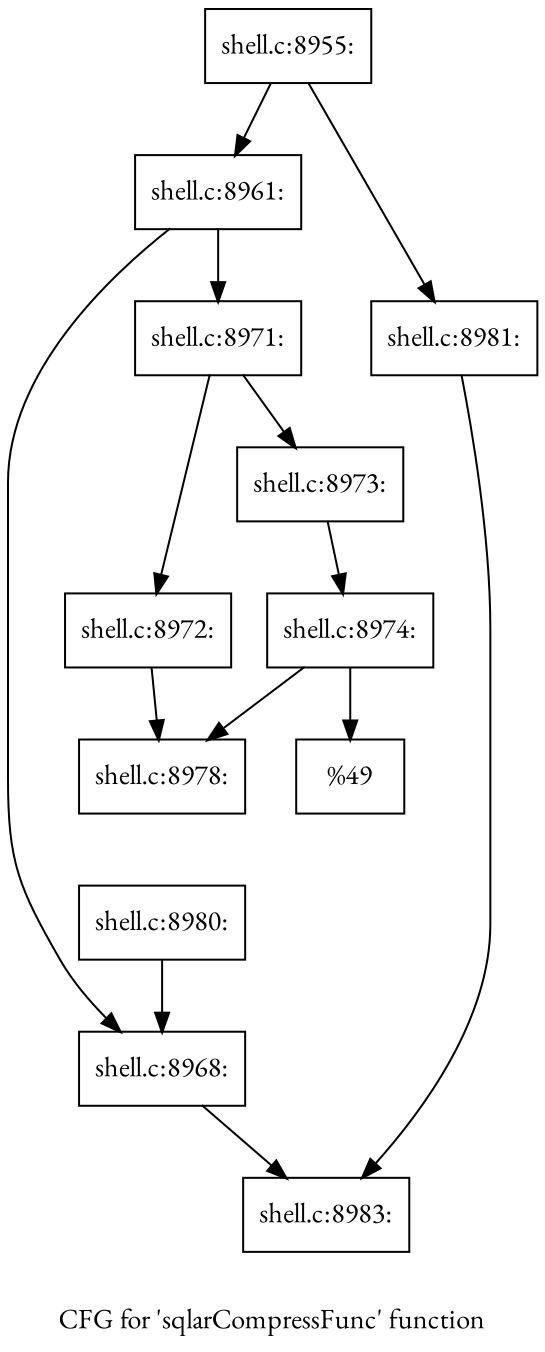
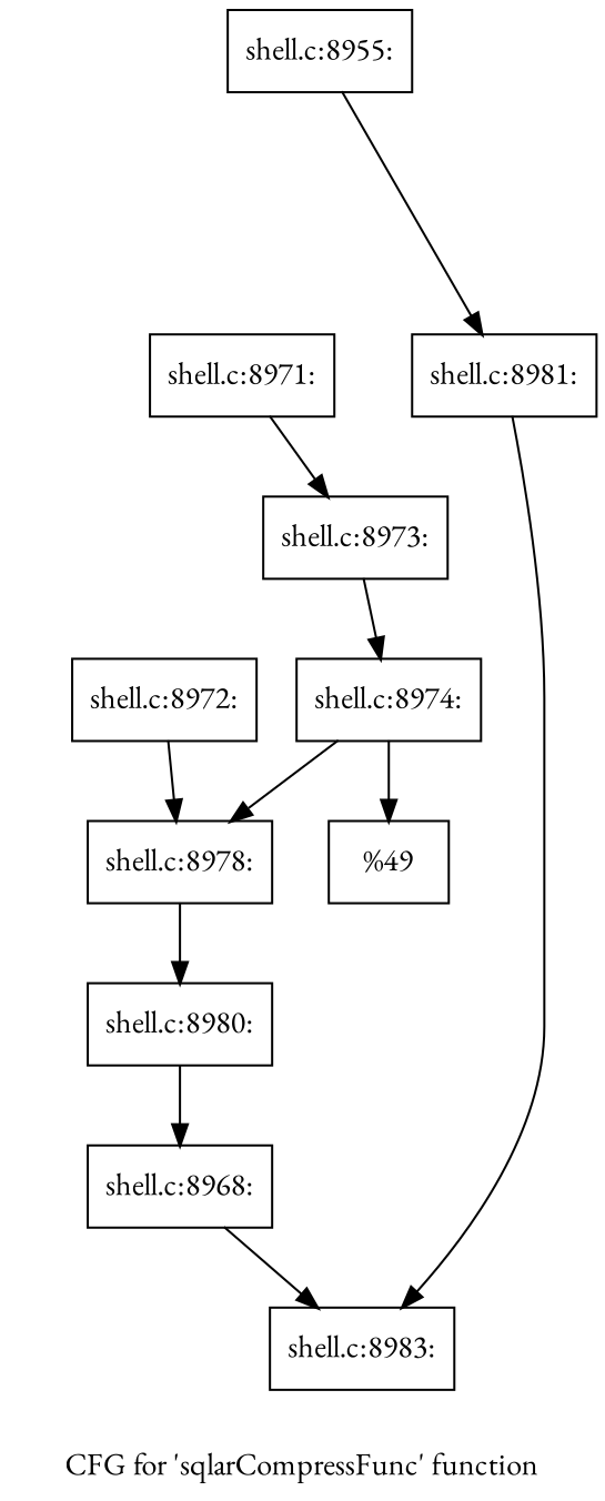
  digraph {
    fontname="EB Garamond"
    label="CFG for 'sqlarCompressFunc' function"
    node [fontname="EB Garamond" shape=record]
    edge [fontname="EB Garamond"]
    n1 [label="{shell.c:8955:}"]
-   n2 [label="{shell.c:8961:}"]
    n3 [label="{shell.c:8981:}"]
    n4 [label="{shell.c:8968:}"]
    n5 [label="{shell.c:8971:}"]
    n6 [label="{shell.c:8983:}"]
    n7 [label="{shell.c:8972:}"]
    n8 [label="{shell.c:8973:}"]
    n9 [label="{shell.c:8978:}"]
    n10 [label="{shell.c:8974:}"]
    n11 [label="{shell.c:8980:}"]
    n12 [label="{%49}"]
-   n1 -> n2
    n1 -> n3
-   n2 -> n4
-   n2 -> n5
    n3 -> n6
    n4 -> n6
-   n5 -> n7
    n5 -> n8
    n7 -> n9
    n8 -> n10
+   n9 -> n11
    n10 -> n9
    n10 -> n12
    n11 -> n4
  }
